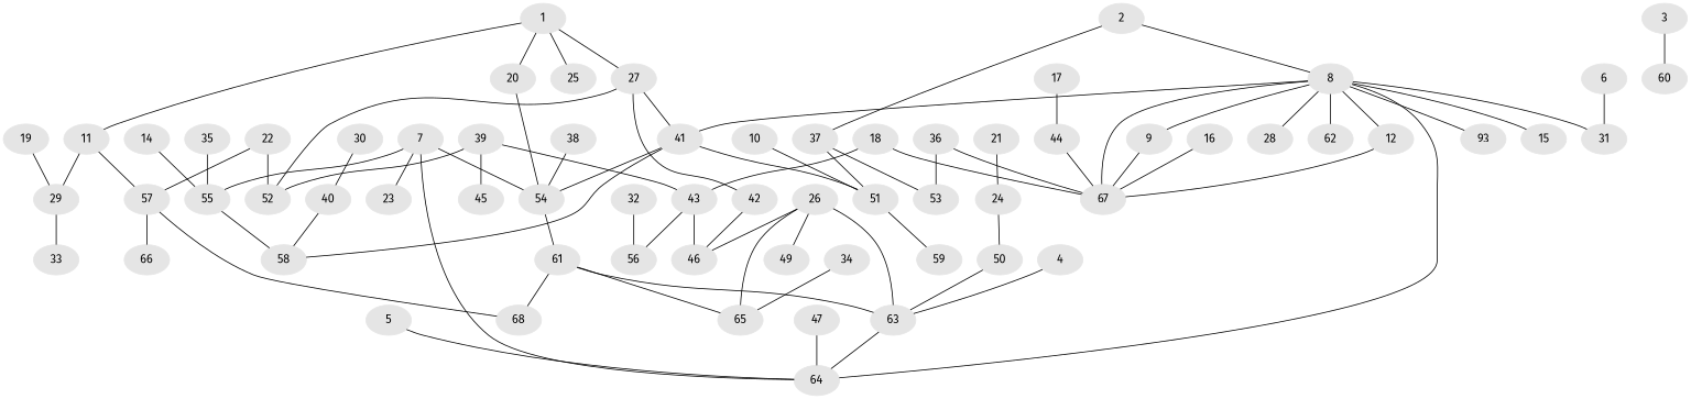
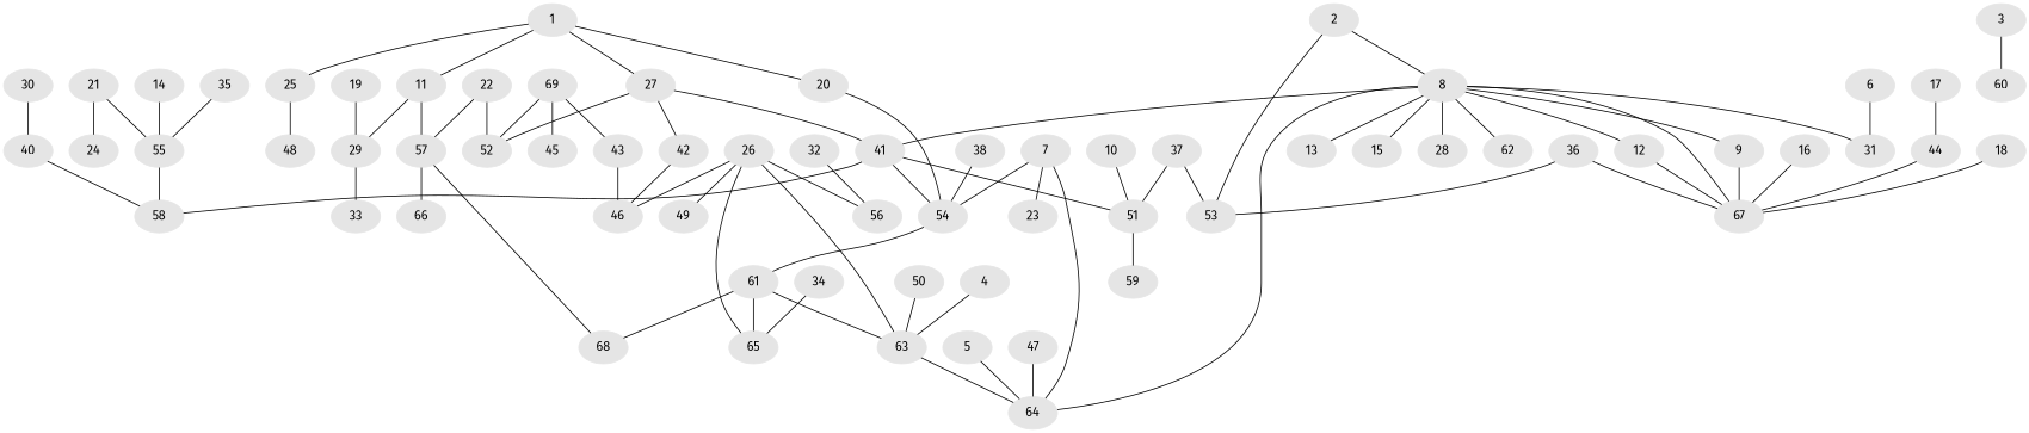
  graph {
    fontname="Fira Sans"
    node [color=gray90 fontname="Fira Sans" style=filled]
    edge [fontname="Fira Sans" weight=1.0]
    1
    11
    20
    25
    27
    29
    57
    54
+   48
    41
    52
    42
    2
    8
    53
    67
    64
    31
    9
    12
-   13 [label=93]
+   13
    15
    28
    62
    3
    60
    4
    63
    55
    58
    5
    6
    7
    23
    61
    51
    10
    59
    33
    66
    68
    14
    16
    17
    44
    18
    43
    46
    19
    21
    24
    50
    22
    26
    49
    56
    65
    30
    40
    32
    34
    35
    36
    37
    38
-   39
+   39 [label=69]
    45
    47
    1 -- 11
    1 -- 20
    1 -- 25
    1 -- 27
    11 -- 29
    11 -- 57
    20 -- 54
+   25 -- 48
    27 -- 41
    27 -- 52
    27 -- 42
    29 -- 33
    57 -- 66
    57 -- 68
    54 -- 61
    41 -- 54
    41 -- 58
    41 -- 51
    42 -- 46
    2 -- 8
-   2 -- 37
+   2 -- 53
    8 -- 41
    8 -- 67
    8 -- 64
    8 -- 31
    8 -- 9
    8 -- 12
    8 -- 13
    8 -- 15
    8 -- 28
    8 -- 62
    9 -- 67
    12 -- 67
    3 -- 60
    4 -- 63
    63 -- 64
    55 -- 58 [weight=2.0]
    5 -- 64
    6 -- 31
    7 -- 54
    7 -- 64
    7 -- 23
    61 -- 63
    61 -- 68
    61 -- 65
    51 -- 59
    10 -- 51
    14 -- 55
    16 -- 67
    17 -- 44
    44 -- 67
    18 -- 67
-   18 -- 43
    43 -- 46
    19 -- 29
-   7 -- 55
+   21 -- 55
    21 -- 24
-   24 -- 50
    50 -- 63
    22 -- 57
    22 -- 52
    26 -- 63
    26 -- 46
    26 -- 49
-   43 -- 56
+   26 -- 56
    26 -- 65
    30 -- 40
    40 -- 58
    32 -- 56
    34 -- 65
    35 -- 55
    36 -- 53
    36 -- 67
    37 -- 53
    37 -- 51
    38 -- 54
    39 -- 52
    39 -- 43
    39 -- 45
    47 -- 64
  }
